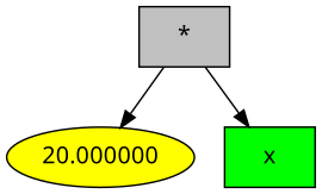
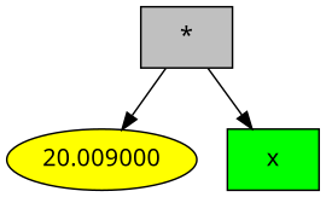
  digraph {
    fontname="Noto Sans"
    node [shape=box style=filled fontname="Noto Sans"]
    edge [fontname="Noto Sans"]
    n1 [fillcolor=grey label="*"]
-   n2 [fillcolor=yellow label=20.000000 shape=""]
+   n2 [fillcolor=yellow label=20.009000 shape=""]
    n3 [fillcolor=green label=x]
    n1 -> n2
    n1 -> n3
  }
